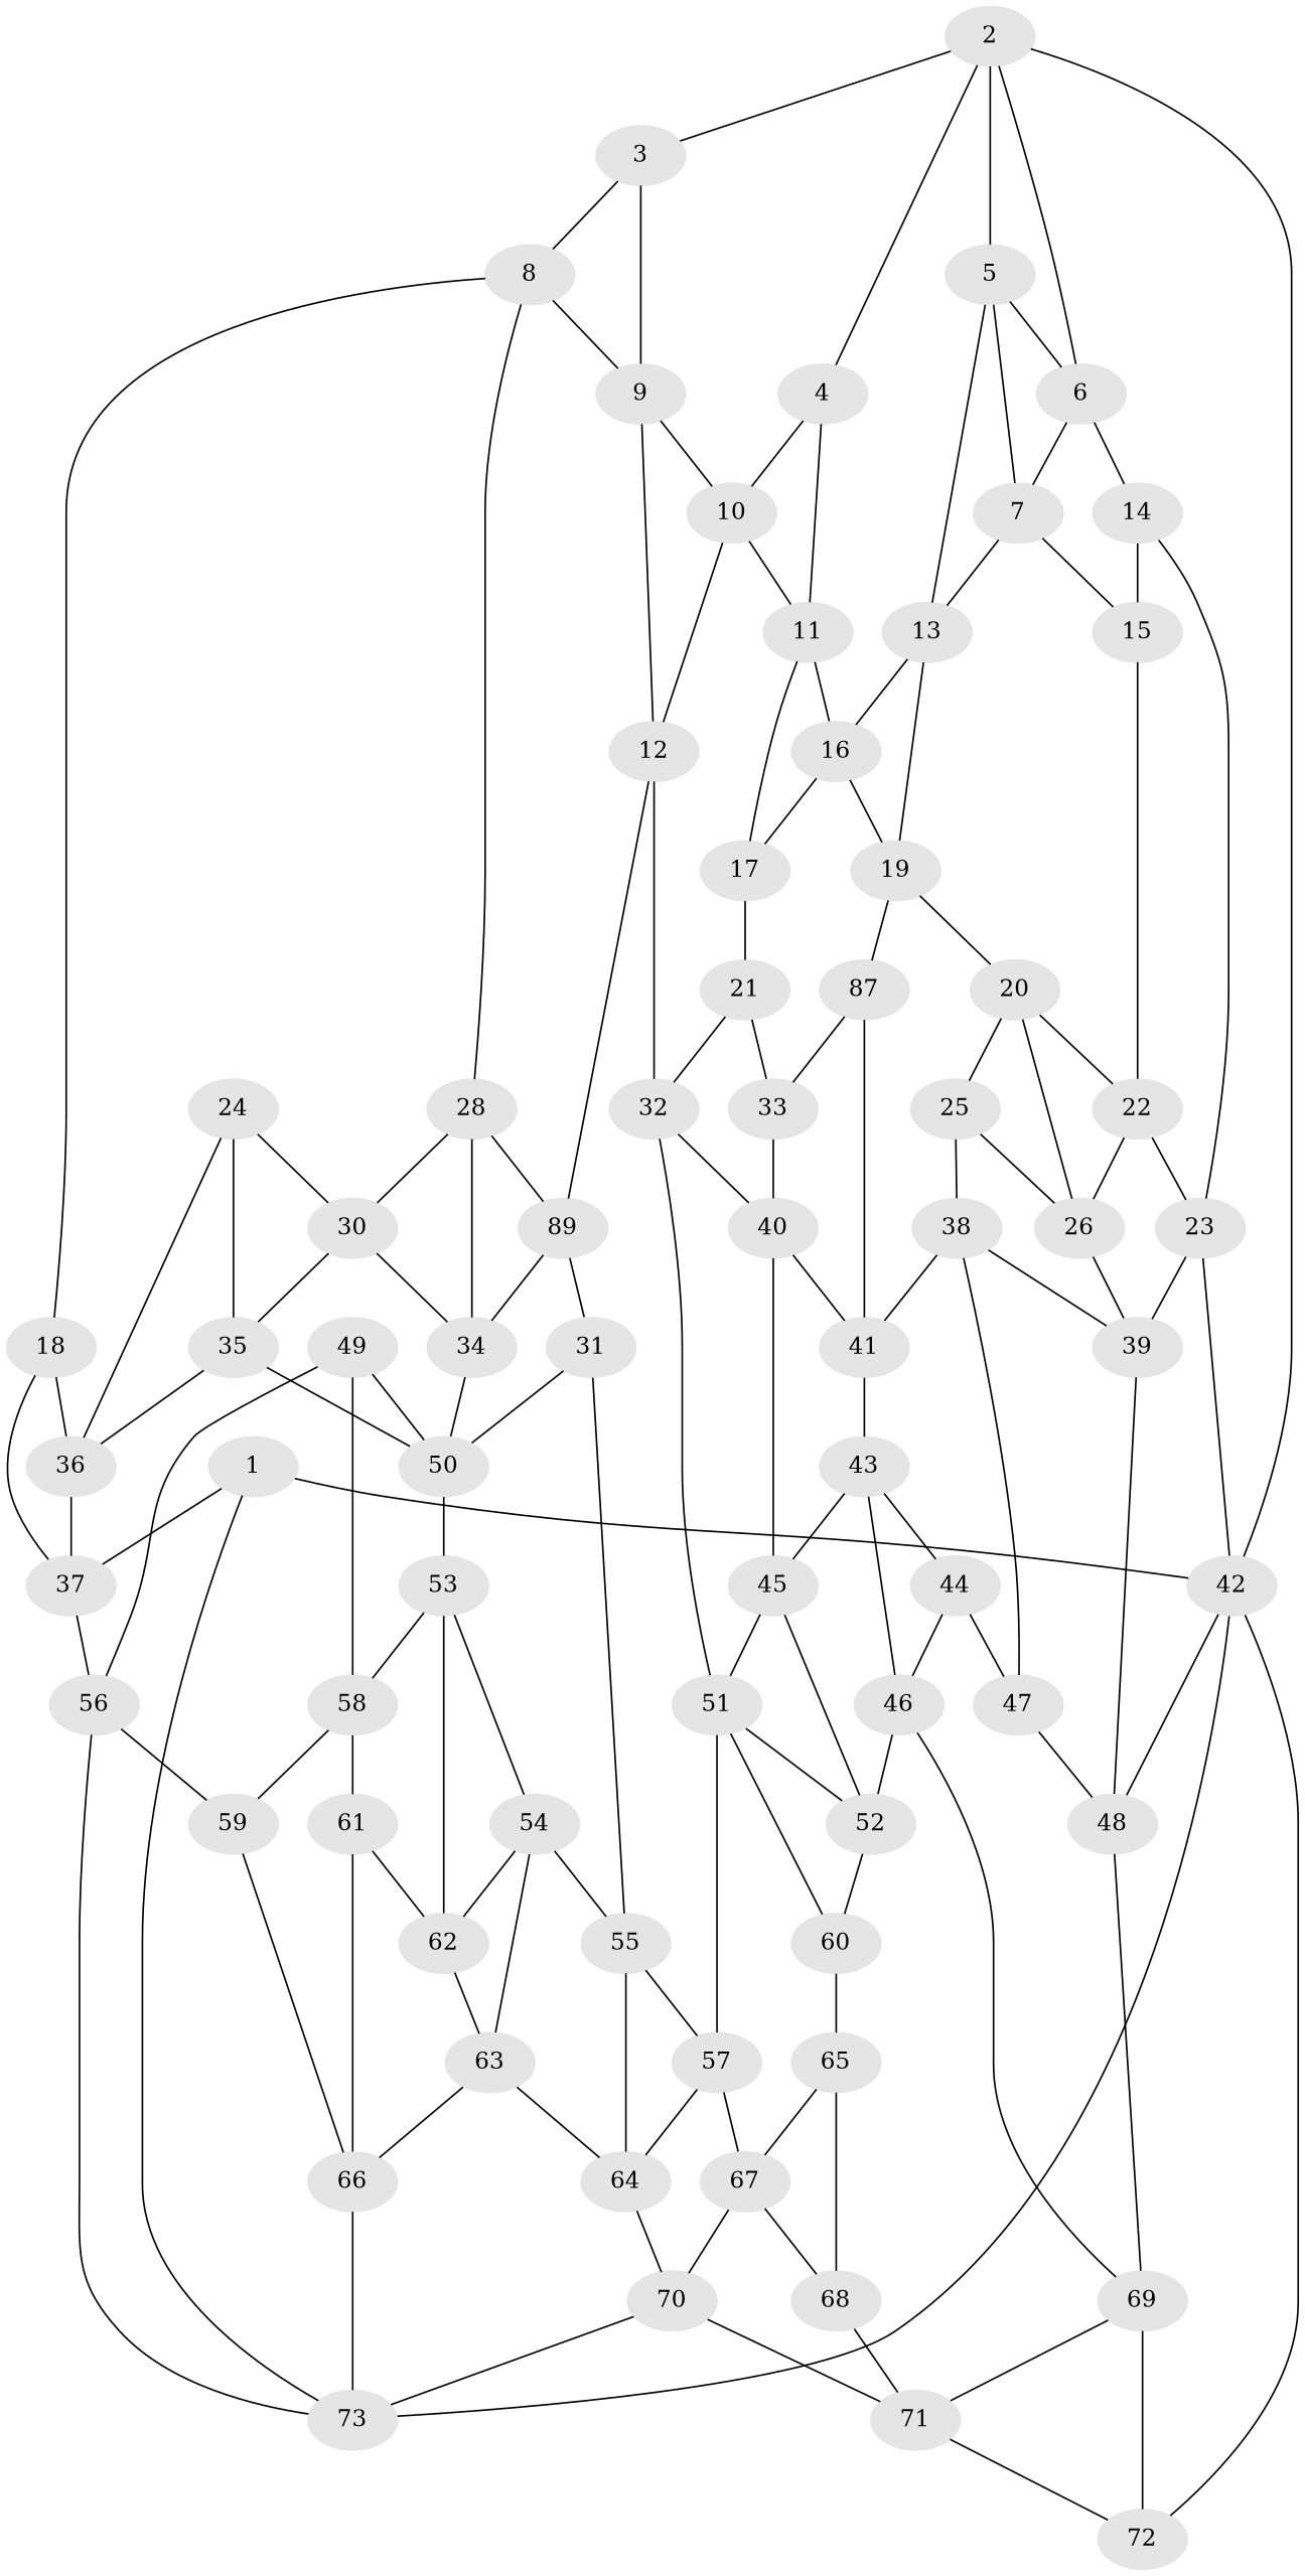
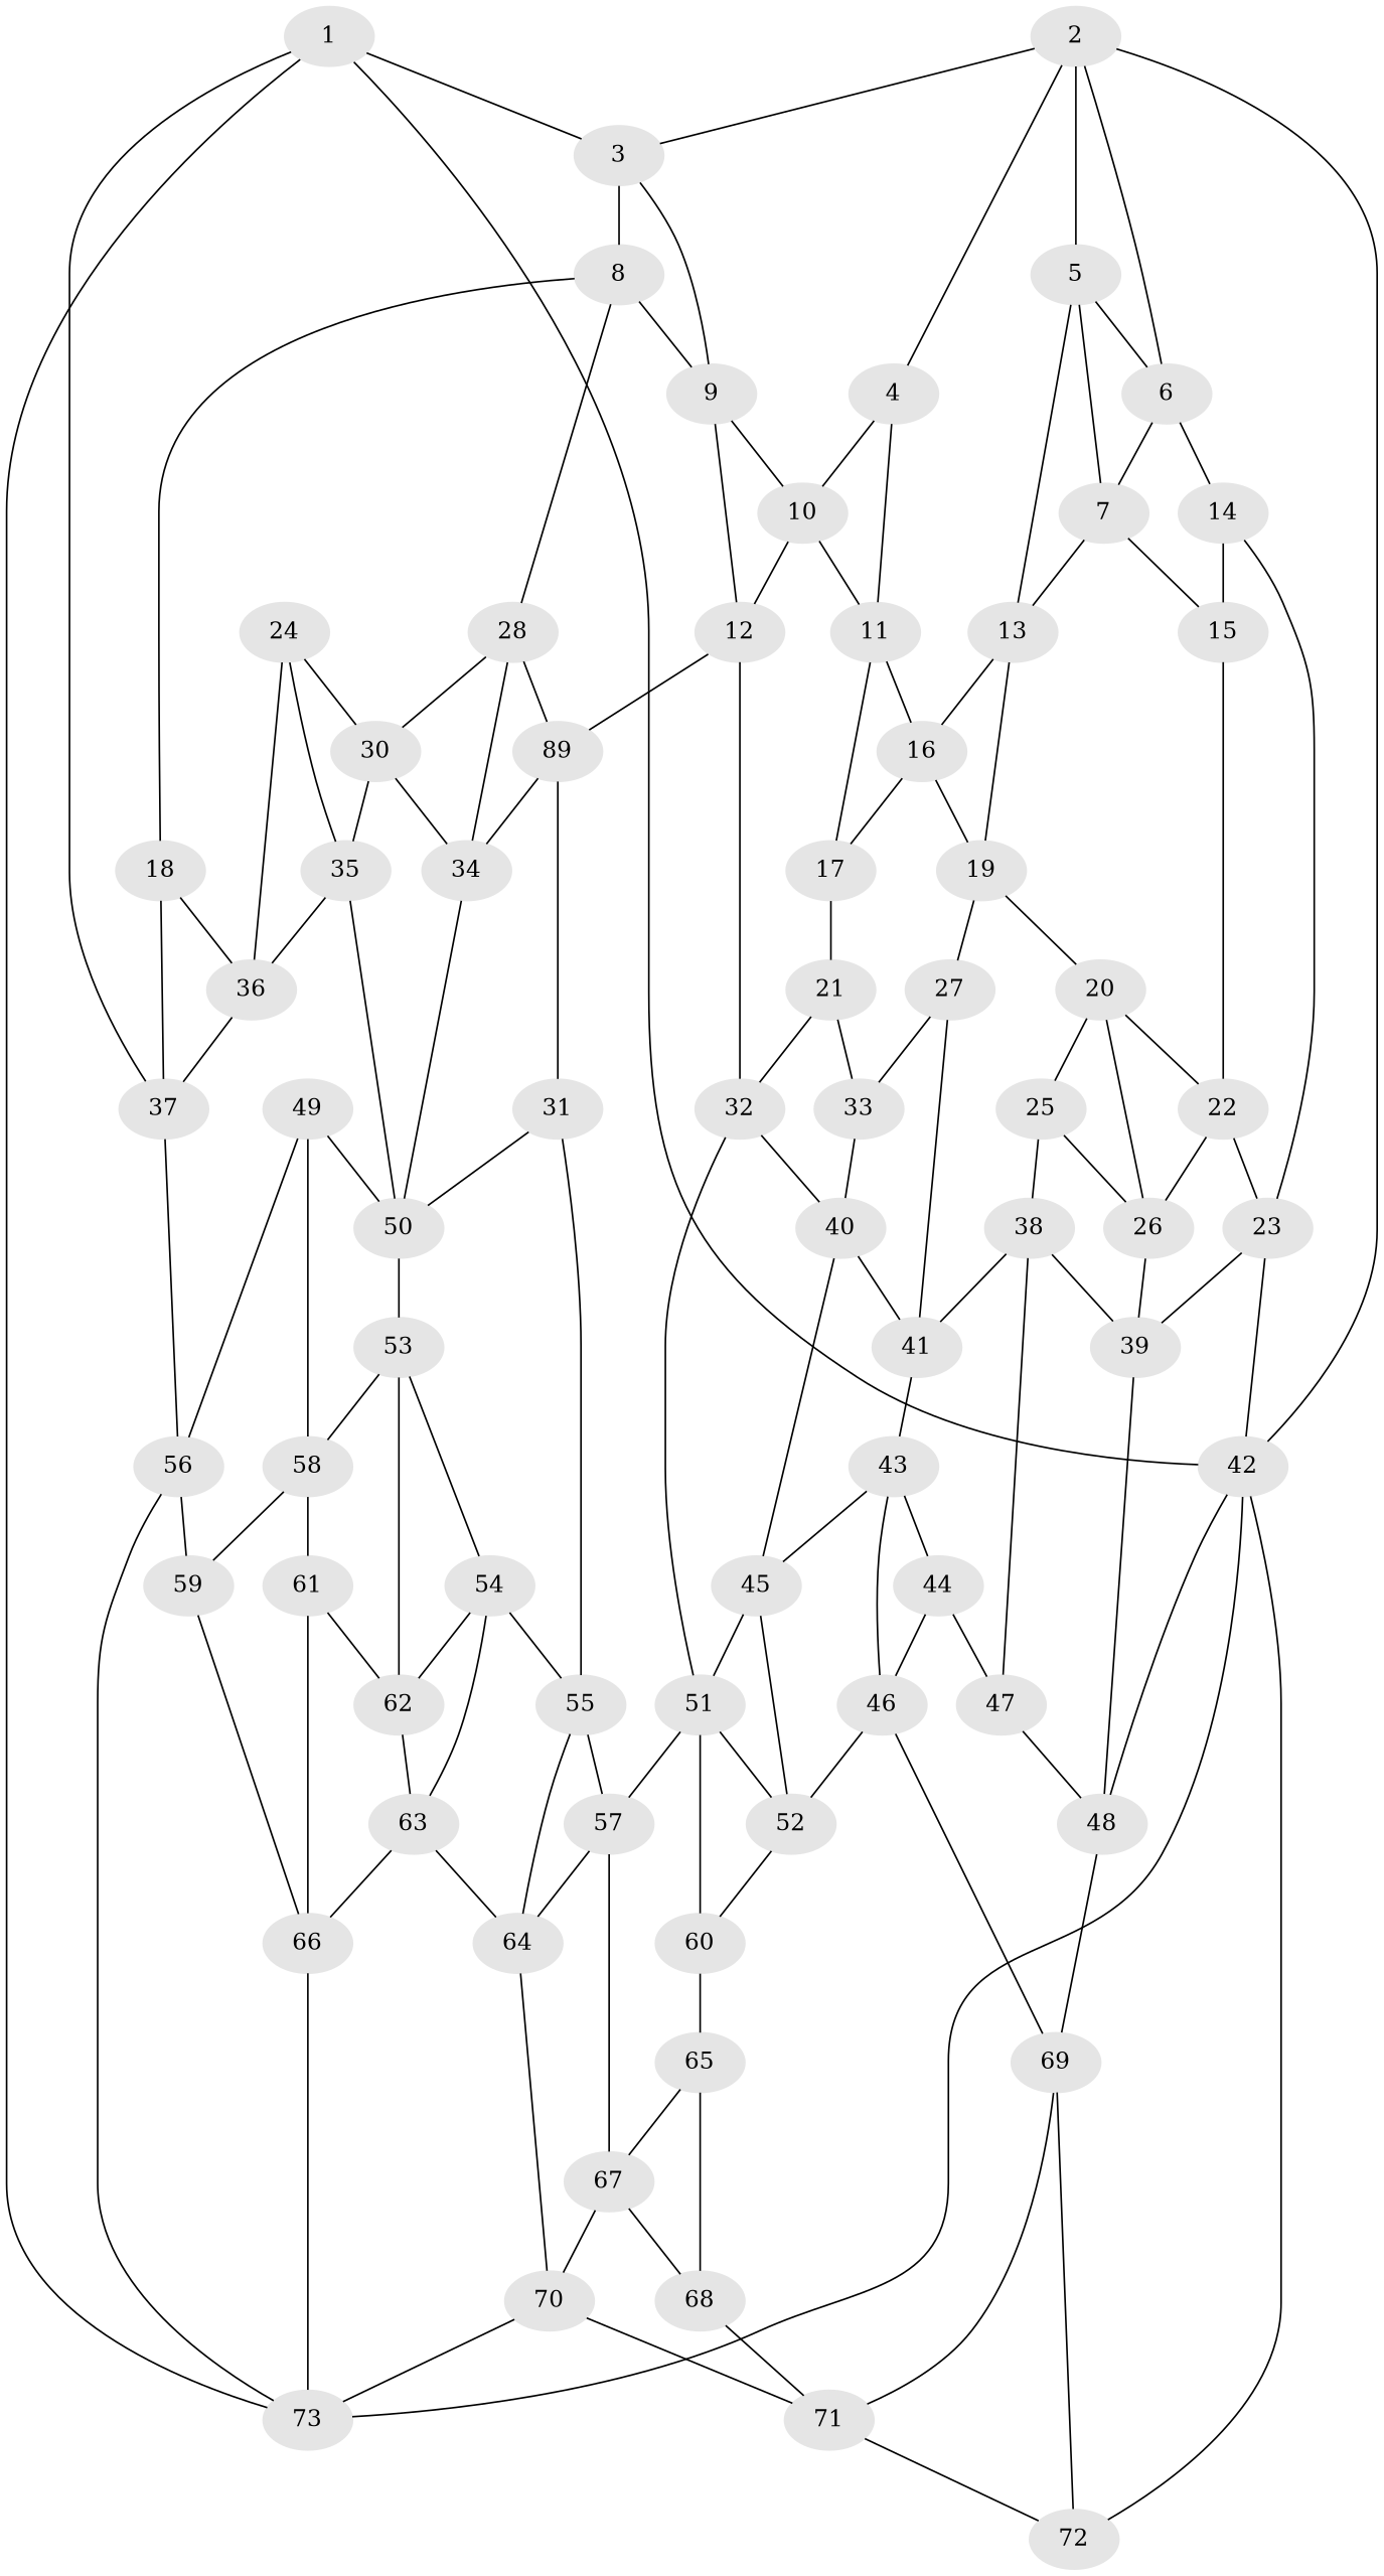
  graph {
    node [color=gray90 style=filled]
    edge [weight=1.0]
    1
    3
    37
    42
    73
    8
    9
    56
    48
    72
    2
    4
    5
    6
    10
    11
    7
    13
    14
    18
    28
    12
    16
    17
    15
    19
    23
    22
    36
    n30 [label=89]
    30
    34
    32
    21
    31
    40
    51
    20
-   27 [label=87]
+   27
    39
    26
    33
    25
    41
    38
    24
    35
    50
    47
    43
    55
    53
    57
    64
    45
    52
    60
    59
    69
    44
    46
    71
    49
    58
    61
    54
    62
    67
    65
    68
    63
    66
    70
+   1 -- 3
    1 -- 37
    1 -- 42
    1 -- 73
    3 -- 8
    3 -- 9
    37 -- 56
    42 -- 73
    42 -- 48
    42 -- 72
    8 -- 9
    8 -- 18
    8 -- 28
    9 -- 10
    9 -- 12
    56 -- 73
    56 -- 59
    48 -- 69
    2 -- 3
    2 -- 42
    2 -- 4
    2 -- 5
    2 -- 6
    4 -- 10
    4 -- 11
    5 -- 6
    5 -- 7
    5 -- 13
    6 -- 7
    6 -- 14
    10 -- 11
    10 -- 12
    11 -- 16
    11 -- 17
    7 -- 13
    7 -- 15
    13 -- 16
    13 -- 19
    14 -- 15 [weight=2.0]
    14 -- 23
    18 -- 37
    18 -- 36
    28 -- n30
    28 -- 30
    28 -- 34
    12 -- n30
    12 -- 32
    16 -- 17
    16 -- 19
    17 -- 21 [weight=2.0]
    15 -- 22
    19 -- 20
    19 -- 27
    23 -- 42
    23 -- 39
    22 -- 23
    22 -- 26
    36 -- 37
    n30 -- 34
    n30 -- 31
    30 -- 34
    30 -- 35
    34 -- 50
    32 -- 40
    32 -- 51
    21 -- 32
    21 -- 33
    31 -- 50
    31 -- 55
    40 -- 41
    40 -- 45
    51 -- 57
    51 -- 52 [weight=2.0]
    51 -- 60
    20 -- 22
    20 -- 26
    20 -- 25
    27 -- 33 [weight=2.0]
    27 -- 41
    39 -- 48
    26 -- 39
    33 -- 40
    25 -- 26
    25 -- 38
    41 -- 43
    38 -- 39
    38 -- 41
    38 -- 47
    24 -- 36
    24 -- 30
    24 -- 35
    35 -- 36
    35 -- 50
    50 -- 53
    47 -- 48
    43 -- 45
    43 -- 44
    43 -- 46
    55 -- 57
    55 -- 64
    53 -- 58
    53 -- 54
    53 -- 62
    57 -- 64
    57 -- 67
    64 -- 70
    45 -- 51
    45 -- 52
    52 -- 60
    60 -- 65 [weight=2.0]
    59 -- 66
    69 -- 72
    69 -- 71
    44 -- 47 [weight=2.0]
    44 -- 46
    46 -- 52
    46 -- 69
    71 -- 72
    49 -- 56
    49 -- 50 [weight=2.0]
    49 -- 58
    58 -- 59
    58 -- 61
    61 -- 62
    61 -- 66
    54 -- 55
    54 -- 62
    54 -- 63
    62 -- 63
    67 -- 68
    67 -- 70
    65 -- 67
    65 -- 68
    68 -- 71
    63 -- 64
    63 -- 66
    66 -- 73
    70 -- 73
    70 -- 71
  }
